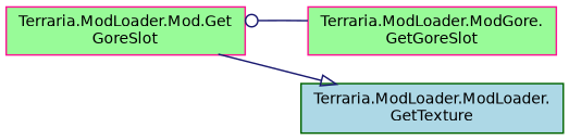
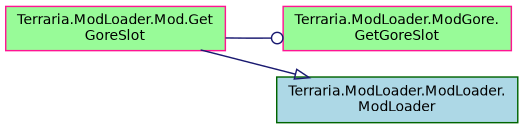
  digraph {
    rankdir=LR
    node [color=deeppink fillcolor=palegreen fontname=Helvetica fontsize=10 shape=record style=filled]
    edge [color=midnightblue fontname=Helvetica fontsize=10 labelfontname=Helvetica labelfontsize=10 style=solid]
    n1 [fontcolor=black height=0.2 label="Terraria.ModLoader.Mod.Get\lGoreSlot" width=0.4]
    n2 [height=0.2 label="Terraria.ModLoader.ModGore.\lGetGoreSlot" width=0.4]
-   n3 [color=darkgreen fillcolor=lightblue height=0.2 label="Terraria.ModLoader.ModLoader.\lGetTexture" width=0.4]
-   n2 -> n1 [arrowhead=odot]
+   n3 [color=darkgreen fillcolor=lightblue height=0.2 label="Terraria.ModLoader.ModLoader.\lModLoader" width=0.4]
+   n1 -> n2 [arrowhead=odot]
    n1 -> n3 [arrowhead=onormal]
  }
